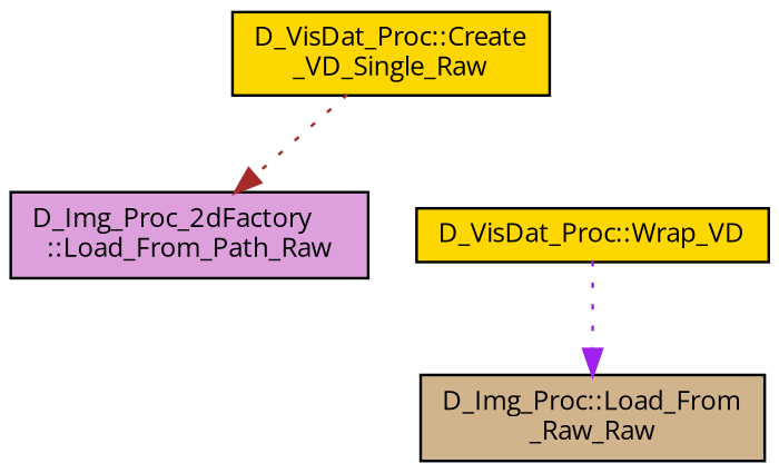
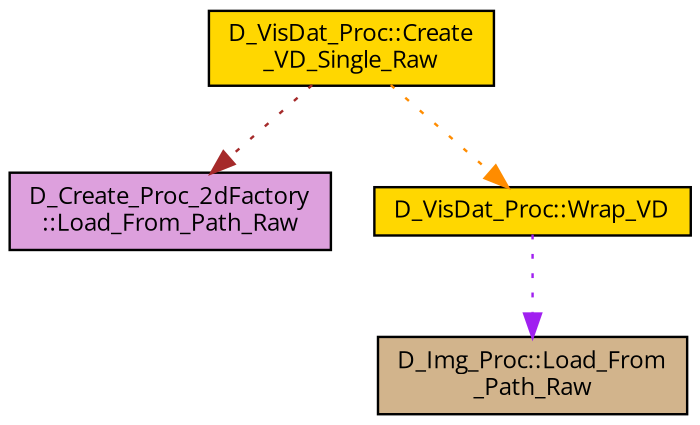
  digraph {
    fontname="Open Sans"
    rankdir=TB
    node [color=black fillcolor=gold fontname="Open Sans" fontsize=10 shape=record style=filled]
    edge [fontname="Open Sans" fontsize=10 labelfontname=Helvetica labelfontsize=10 style=dotted]
    n1 [fontcolor=black height=0.2 label="D_VisDat_Proc::Create\l_VD_Single_Raw" width=0.4]
-   n2 [fillcolor=plum height=0.2 label="D_Img_Proc_2dFactory\l::Load_From_Path_Raw" width=0.4]
+   n2 [fillcolor=plum height=0.2 label="D_Create_Proc_2dFactory\l::Load_From_Path_Raw" width=0.4]
    n3 [height=0.2 label="D_VisDat_Proc::Wrap_VD" width=0.4]
-   n4 [fillcolor=tan height=0.2 label="D_Img_Proc::Load_From\l_Raw_Raw" width=0.4]
+   n4 [fillcolor=tan height=0.2 label="D_Img_Proc::Load_From\l_Path_Raw" width=0.4]
    n1 -> n2 [color=brown]
+   n1 -> n3 [color=darkorange]
    n3 -> n4 [color=purple]
  }
